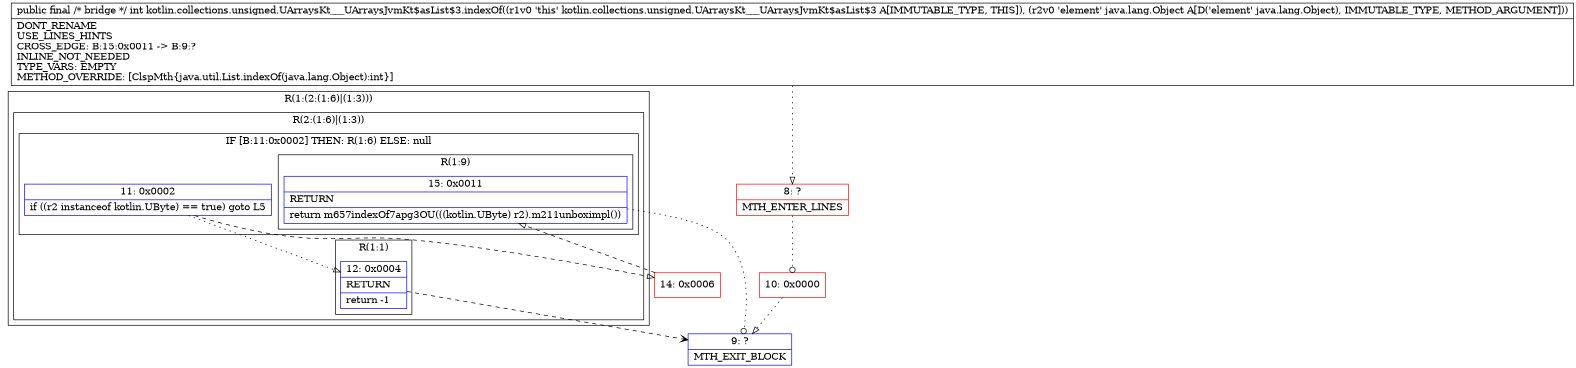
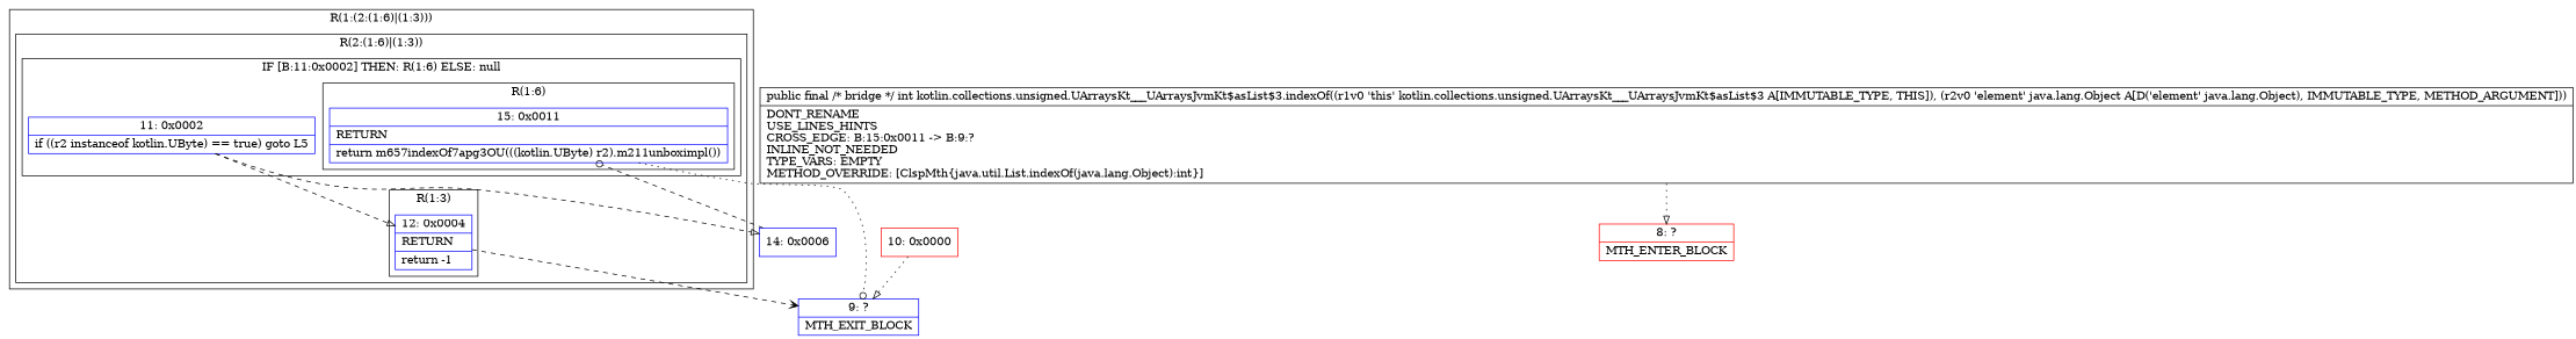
  digraph {
    node [color=blue shape=record]
    edge [arrowhead=onormal style=dotted]
    n1 [label="{15\:\ 0x0011|RETURN\l|return m657indexOf7apg3OU(((kotlin.UByte) r2).m211unboximpl())\l}"]
    n2 [label="{11\:\ 0x0002|if ((r2 instanceof kotlin.UByte) == true) goto L5\l}"]
    n3 [label="{12\:\ 0x0004|RETURN\l|return \-1\l}"]
    n4 [label="{9\:\ ?|MTH_EXIT_BLOCK\l}"]
-   n5 [color=red label="{14\:\ 0x0006}"]
-   n6 [color=red label="{8\:\ ?|MTH_ENTER_LINES\l}"]
+   n5 [label="{14\:\ 0x0006}"]
+   n6 [color=red label="{8\:\ ?|MTH_ENTER_BLOCK\l}"]
    n7 [color=red label="{10\:\ 0x0000}"]
    n8 [label="{public final \/* bridge *\/ int kotlin.collections.unsigned.UArraysKt___UArraysJvmKt$asList$3.indexOf((r1v0 'this' kotlin.collections.unsigned.UArraysKt___UArraysJvmKt$asList$3 A[IMMUTABLE_TYPE, THIS]), (r2v0 'element' java.lang.Object A[D('element' java.lang.Object), IMMUTABLE_TYPE, METHOD_ARGUMENT]))  | DONT_RENAME\lUSE_LINES_HINTS\lCROSS_EDGE: B:15:0x0011 \-\> B:9:?\lINLINE_NOT_NEEDED\lTYPE_VARS: EMPTY\lMETHOD_OVERRIDE: [ClspMth\{java.util.List.indexOf(java.lang.Object):int\}]\l}" color=""]
    subgraph cluster_1 {
      label="R(1:(2:(1:6)|(1:3)))"
      subgraph cluster_2 {
        label="R(2:(1:6)|(1:3))"
        subgraph cluster_3 {
          label="IF [B:11:0x0002] THEN: R(1:6) ELSE: null"
          n2
          subgraph cluster_4 {
-           label="R(1:9)"
+           label="R(1:6)"
            n1
          }
        }
        subgraph cluster_5 {
-         label="R(1:1)"
+         label="R(1:3)"
          n3
        }
      }
    }
    n1 -> n4 [arrowhead=odot]
-   n2 -> n3
+   n2 -> n3 [style=dashed]
    n2 -> n5 [style=dashed]
    n3 -> n4 [arrowhead=vee style=dashed]
-   n5 -> n1 [style=dashed]
-   n6 -> n7 [arrowhead=odot]
+   n5 -> n1 [arrowhead=odot style=dashed]
    n7 -> n4
    n8 -> n6
  }
